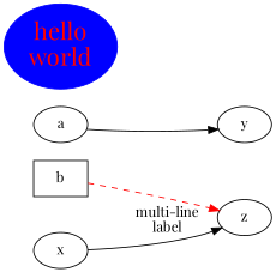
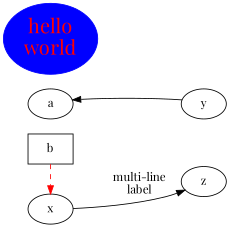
  digraph {
    fontname="Playfair Display"
    rankdir=LR
    node [fontname="Playfair Display"]
    edge [fontname="Playfair Display"]
    x
    b [shape=box]
    z
    a
    y
    n6 [color=blue fontcolor=red fontsize=24 label="hello\nworld" style=filled]
    subgraph sub_1 {
      rank=same
      x
      b
    }
    x -> z [label="multi-line\nlabel"]
-   b -> z [color=red style=dashed]
-   a -> y
+   b -> x [color=red style=dashed]
+   y -> a
  }
